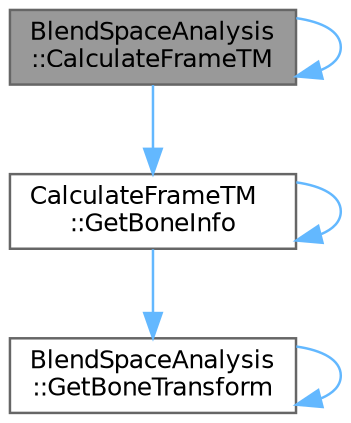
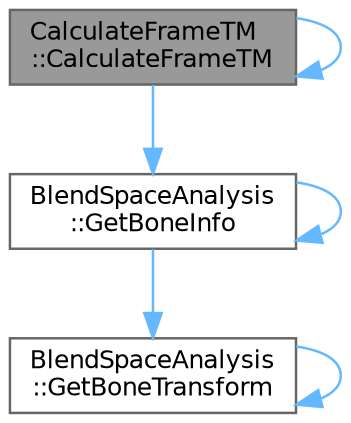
  digraph {
    rankdir=TB
    node [color=grey40 fillcolor=white fontname=Helvetica fontsize=10 shape=box style=filled]
    edge [color=steelblue1 fontname=Helvetica fontsize=10 labelfontname=Helvetica labelfontsize=10 style=solid]
-   n1 [color=gray40 fillcolor=grey60 fontcolor=black height=0.2 label="BlendSpaceAnalysis\l::CalculateFrameTM" width=0.4]
-   n2 [height=0.2 label="CalculateFrameTM\l::GetBoneInfo" width=0.4]
+   n1 [color=gray40 fillcolor=grey60 fontcolor=black height=0.2 label="CalculateFrameTM\l::CalculateFrameTM" width=0.4]
+   n2 [height=0.2 label="BlendSpaceAnalysis\l::GetBoneInfo" width=0.4]
    n3 [height=0.2 label="BlendSpaceAnalysis\l::GetBoneTransform" width=0.4]
    n1 -> n1
    n1 -> n2
    n2 -> n2
    n2 -> n3
    n3 -> n3
  }
